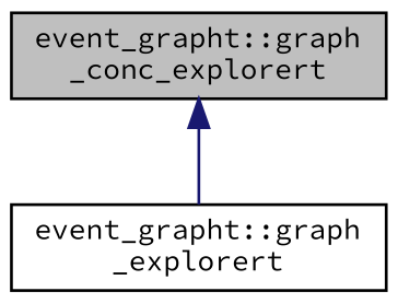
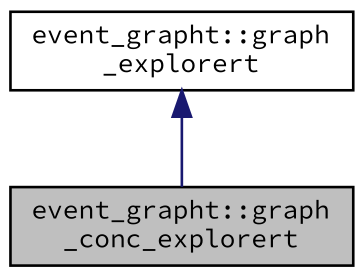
  digraph {
    fontname="Source Code Pro"
    node [color=black fontname="Source Code Pro" fontsize=10 shape=record]
    n1 [fillcolor=grey75 fontcolor=black height=0.2 label="event_grapht::graph\l_conc_explorert" style=filled width=0.4]
    n2 [height=0.2 label="event_grapht::graph\l_explorert" width=0.4]
-   n1 -> n2 [color=midnightblue dir=back fontname="Source Code Pro" fontsize=10 labelfontname=Helvetica labelfontsize=10 style=solid]
+   n2 -> n1 [color=midnightblue dir=back fontname="Source Code Pro" fontsize=10 labelfontname=Helvetica labelfontsize=10 style=solid]
  }
